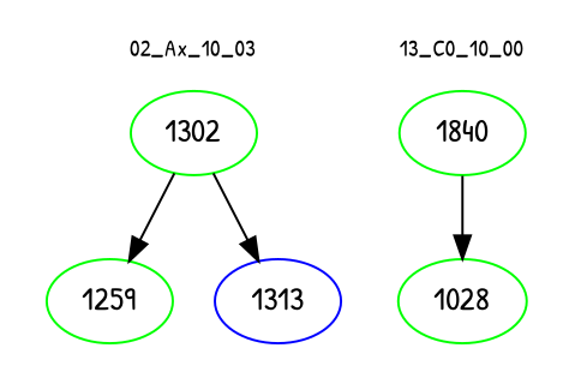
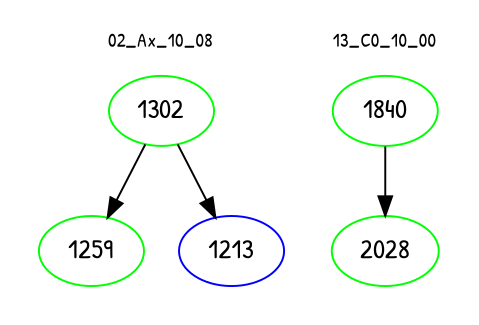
  digraph {
    fontname="Patrick Hand"
    node [color=green fontname="Patrick Hand"]
    edge [color=black fontname="Patrick Hand"]
    n1 [label=1302]
    n2 [label=1259]
-   n3 [color=blue label=1313]
+   n3 [color=blue label=1213]
    n4 [label=1840]
-   n5 [label=1028]
+   n5 [label=2028]
    subgraph cluster_1 {
      color=white
      fontsize=10
-     label="02_Ax_10_03"
+     label="02_Ax_10_08"
      n1
      n2
      n3
    }
    subgraph cluster_2 {
      color=white
      fontsize=10
      label="13_C0_10_00"
      n4
      n5
    }
    n1 -> n2
    n1 -> n3
    n4 -> n5
  }
